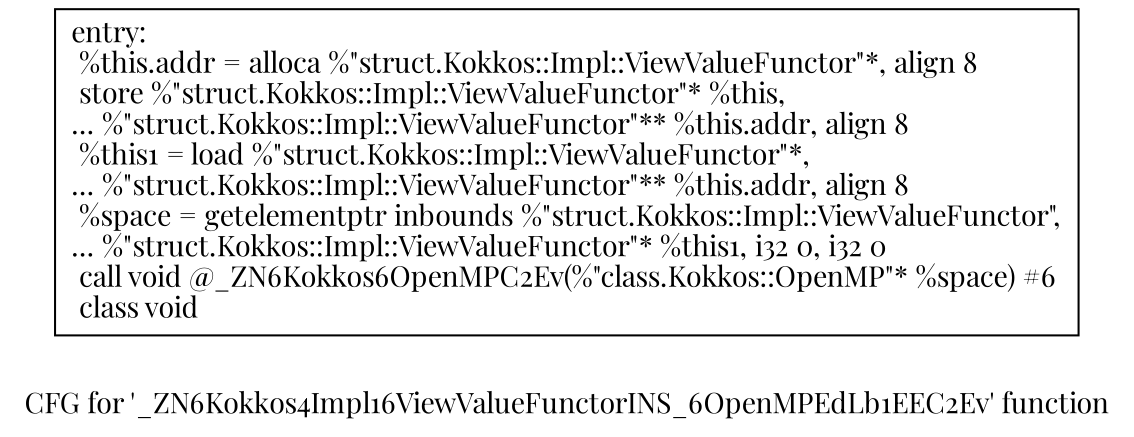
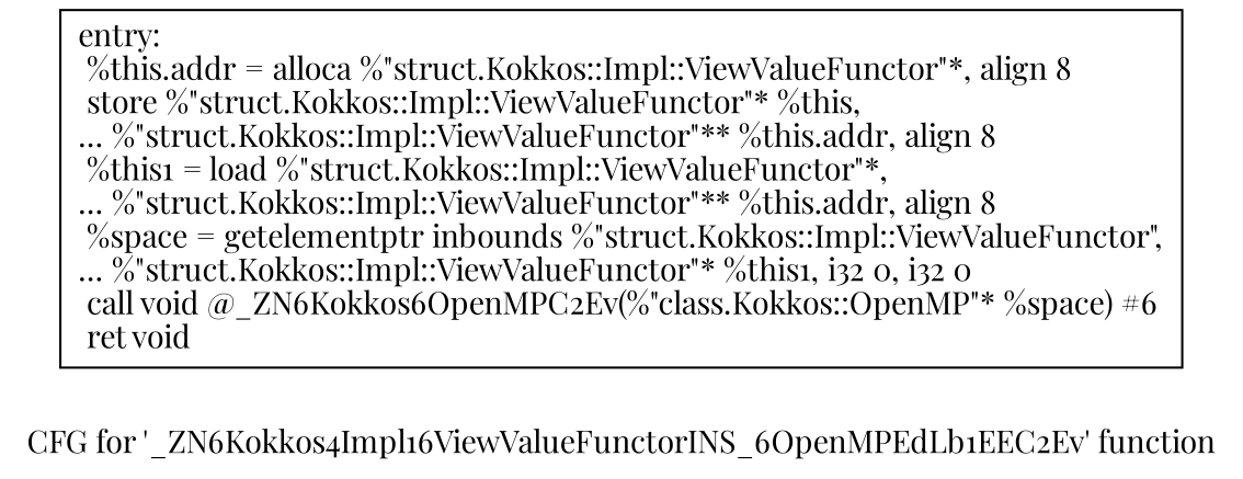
  digraph {
    label="CFG for '_ZN6Kokkos4Impl16ViewValueFunctorINS_6OpenMPEdLb1EEC2Ev' function"
    fontname="Playfair Display"
-   n1 [label="{entry:\l  %this.addr = alloca %\"struct.Kokkos::Impl::ViewValueFunctor\"*, align 8\l  store %\"struct.Kokkos::Impl::ViewValueFunctor\"* %this,\l... %\"struct.Kokkos::Impl::ViewValueFunctor\"** %this.addr, align 8\l  %this1 = load %\"struct.Kokkos::Impl::ViewValueFunctor\"*,\l... %\"struct.Kokkos::Impl::ViewValueFunctor\"** %this.addr, align 8\l  %space = getelementptr inbounds %\"struct.Kokkos::Impl::ViewValueFunctor\",\l... %\"struct.Kokkos::Impl::ViewValueFunctor\"* %this1, i32 0, i32 0\l  call void @_ZN6Kokkos6OpenMPC2Ev(%\"class.Kokkos::OpenMP\"* %space) #6\l  class void\l}" shape=record fontname="Playfair Display"]
+   n1 [label="{entry:\l  %this.addr = alloca %\"struct.Kokkos::Impl::ViewValueFunctor\"*, align 8\l  store %\"struct.Kokkos::Impl::ViewValueFunctor\"* %this,\l... %\"struct.Kokkos::Impl::ViewValueFunctor\"** %this.addr, align 8\l  %this1 = load %\"struct.Kokkos::Impl::ViewValueFunctor\"*,\l... %\"struct.Kokkos::Impl::ViewValueFunctor\"** %this.addr, align 8\l  %space = getelementptr inbounds %\"struct.Kokkos::Impl::ViewValueFunctor\",\l... %\"struct.Kokkos::Impl::ViewValueFunctor\"* %this1, i32 0, i32 0\l  call void @_ZN6Kokkos6OpenMPC2Ev(%\"class.Kokkos::OpenMP\"* %space) #6\l  ret void\l}" shape=record fontname="Playfair Display"]
  }
